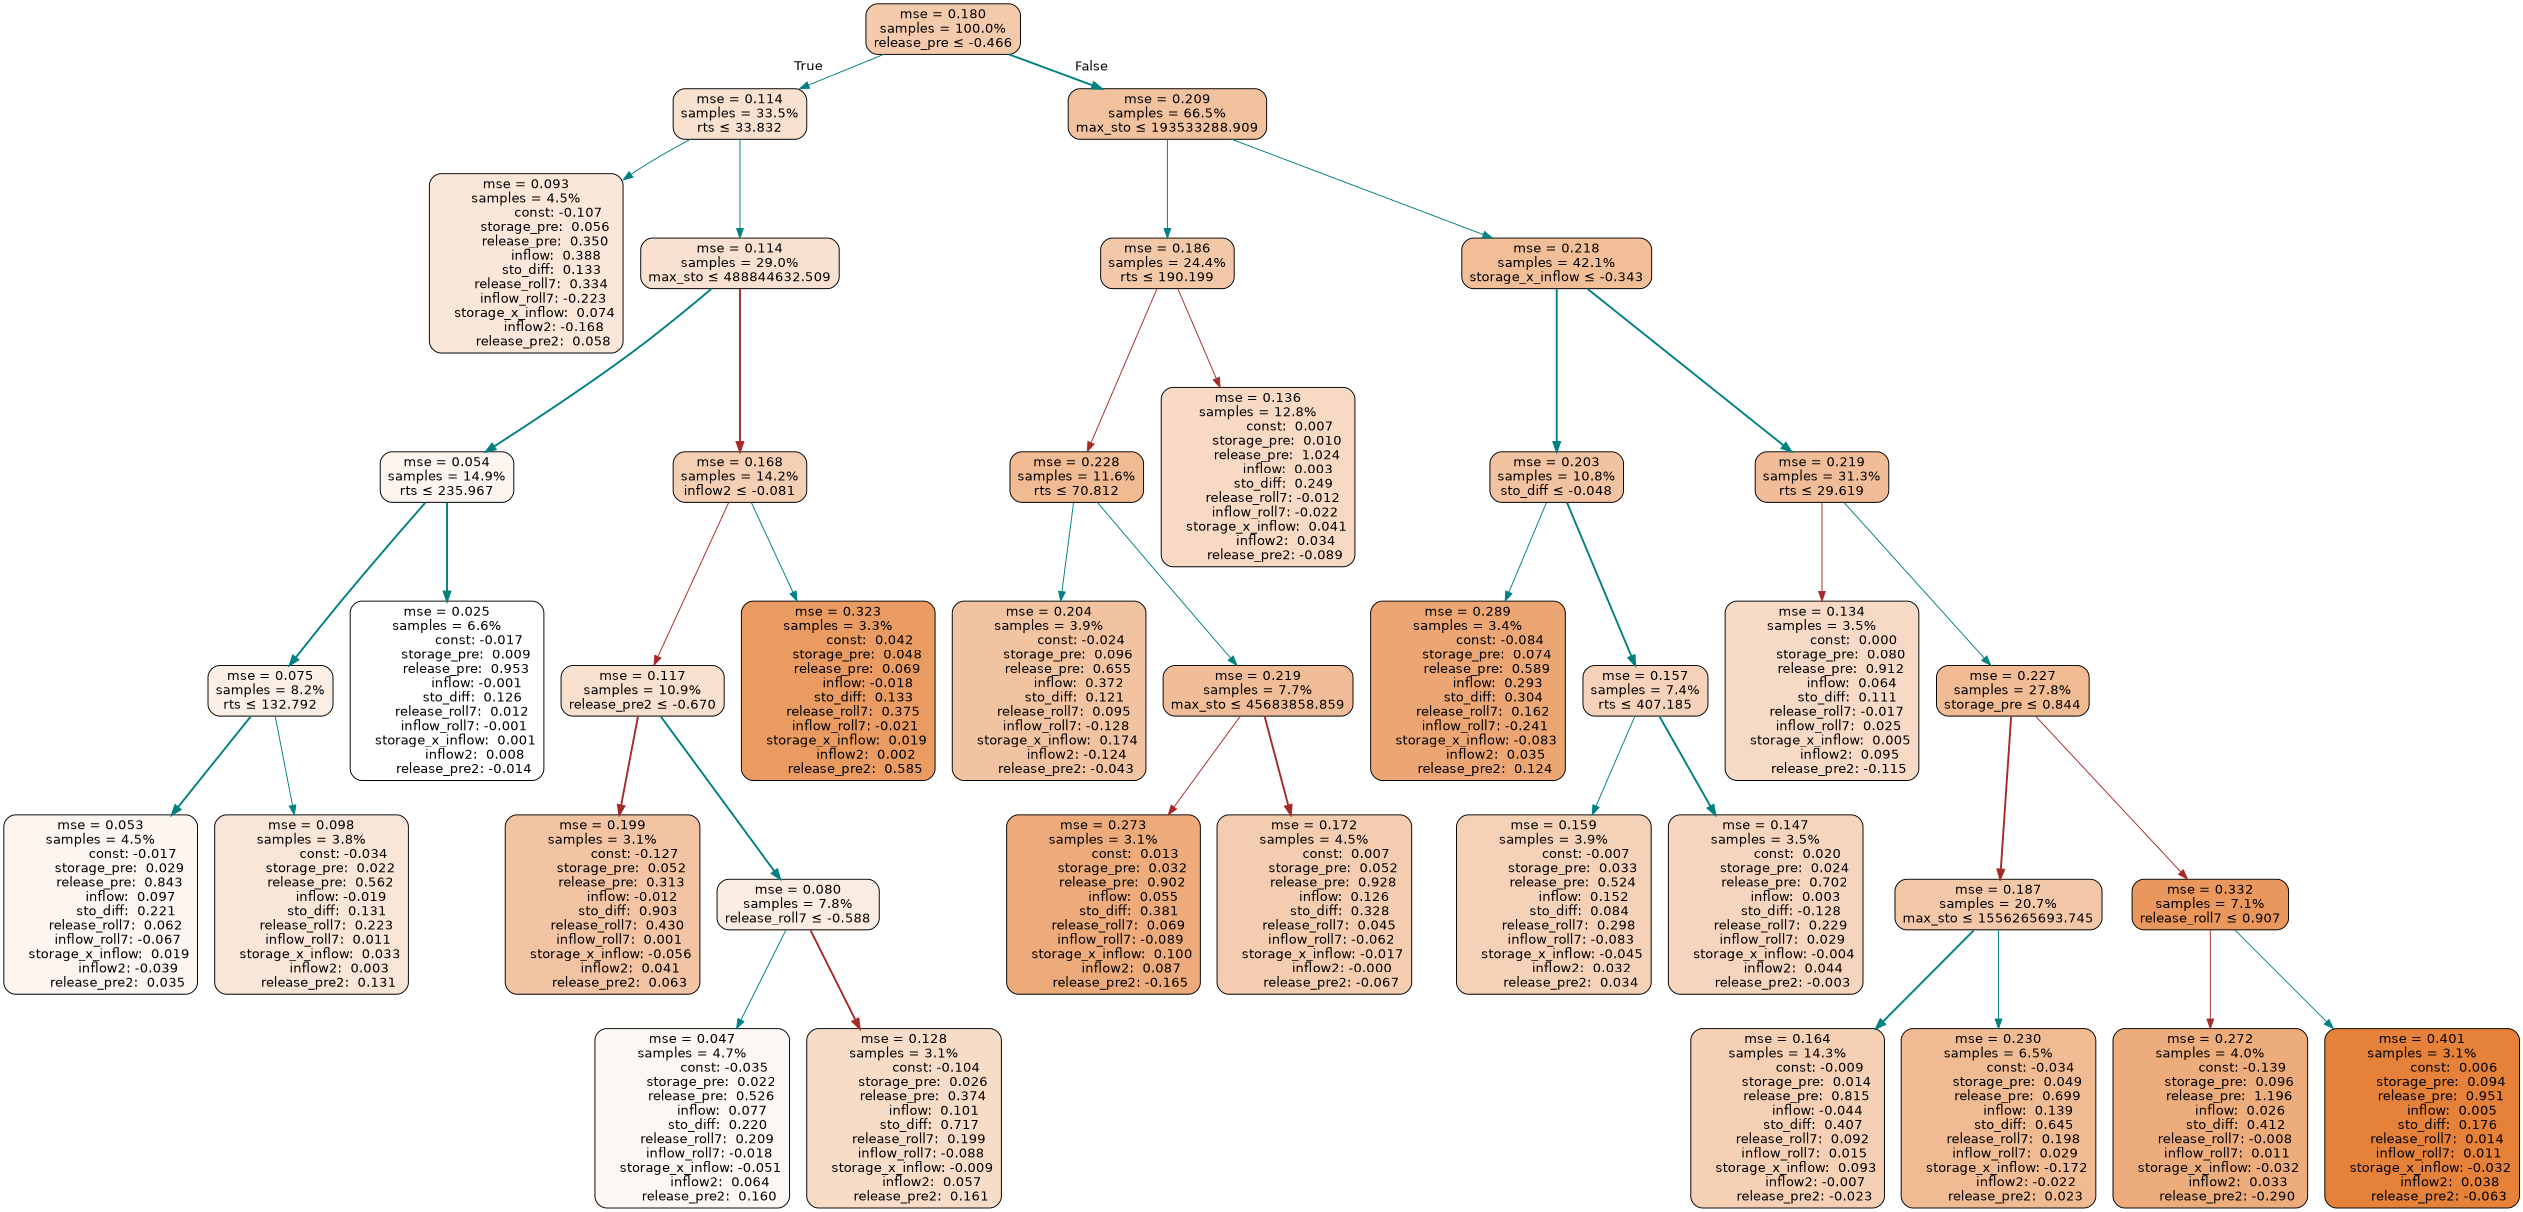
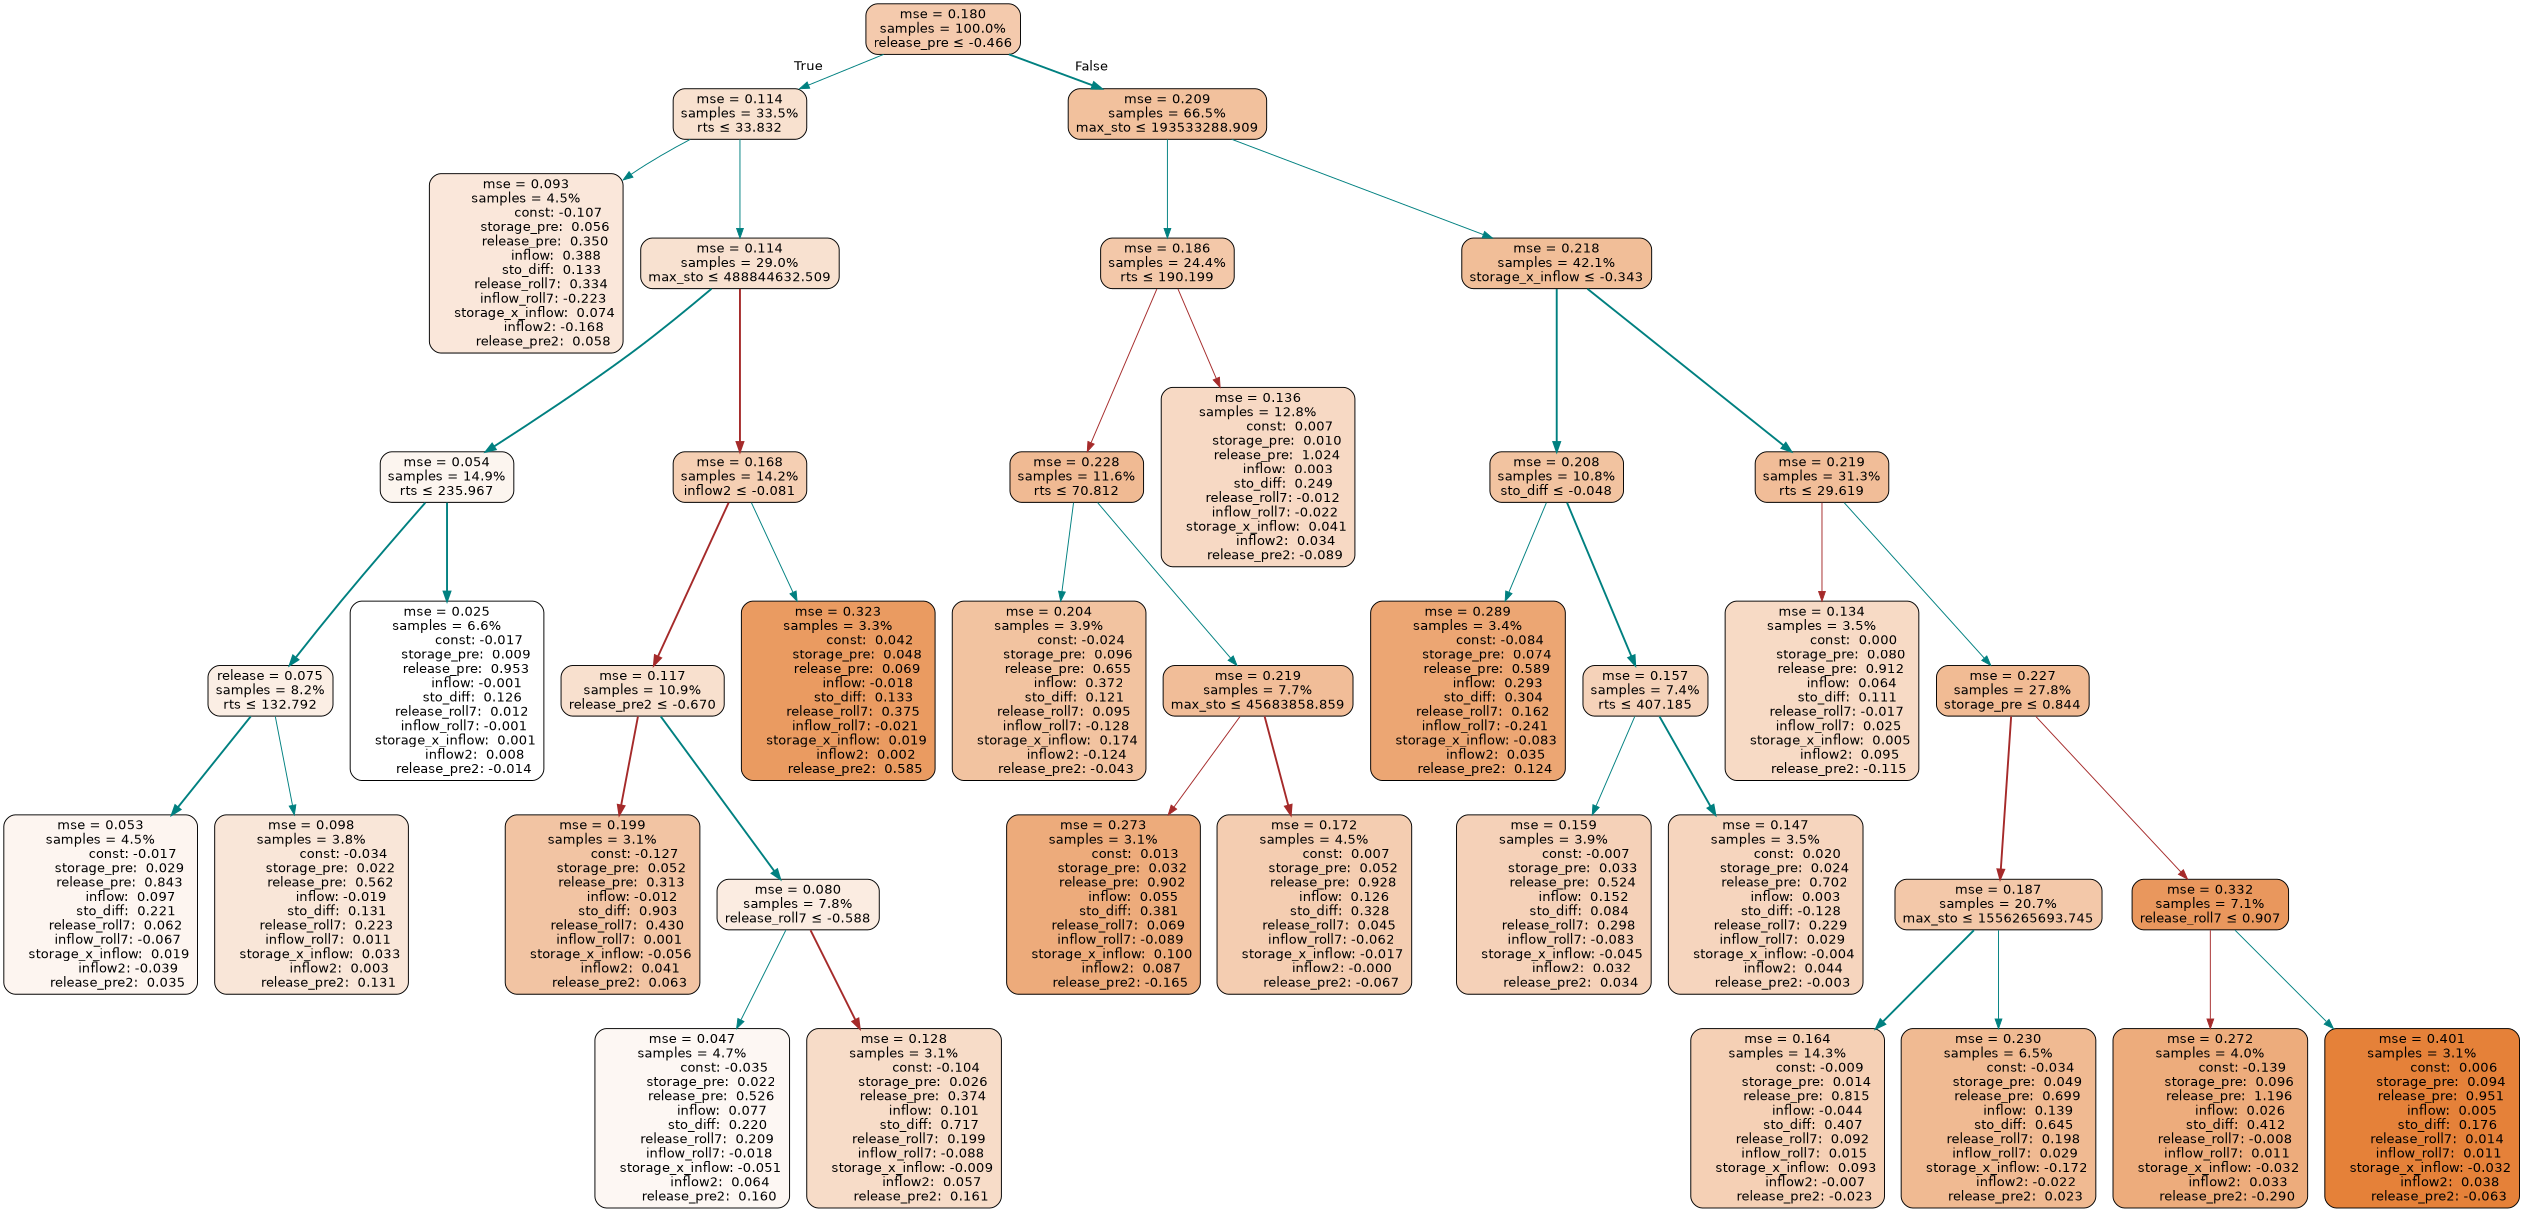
  digraph {
    node [color=black fillcolor="#f3c8a9" fontname=helvetica shape=rectangle style="filled, rounded"]
    edge [color=teal fontname=helvetica style=solid]
    n1 [fillcolor="#f4caad" label="mse = 0.180\nsamples = 100.0%\nrelease_pre &le; -0.466"]
    n2 [fillcolor="#f8e1cf" label="mse = 0.114\nsamples = 33.5%\nrts &le; 33.832"]
    n3 [fillcolor="#f2c19d" label="mse = 0.209\nsamples = 66.5%\nmax_sto &le; 193533288.909"]
    n4 [fillcolor="#fae7da" label="mse = 0.093\nsamples = 4.5%\n               const: -0.107\n         storage_pre:  0.056\n         release_pre:  0.350\n              inflow:  0.388\n            sto_diff:  0.133\n       release_roll7:  0.334\n        inflow_roll7: -0.223\n    storage_x_inflow:  0.074\n             inflow2: -0.168\n        release_pre2:  0.058"]
    n5 [fillcolor="#f8e1d0" label="mse = 0.114\nsamples = 29.0%\nmax_sto &le; 488844632.509"]
    n6 [label="mse = 0.186\nsamples = 24.4%\nrts &le; 190.199"]
    n7 [fillcolor="#f1be98" label="mse = 0.218\nsamples = 42.1%\nstorage_x_inflow &le; -0.343"]
    n8 [fillcolor="#fcf5ef" label="mse = 0.054\nsamples = 14.9%\nrts &le; 235.967"]
    n9 [fillcolor="#f5cfb3" label="mse = 0.168\nsamples = 14.2%\ninflow2 &le; -0.081"]
-   n10 [fillcolor="#fbeee4" label="mse = 0.075\nsamples = 8.2%\nrts &le; 132.792"]
+   n10 [fillcolor="#fbeee4" label="release = 0.075\nsamples = 8.2%\nrts &le; 132.792"]
    n11 [fillcolor="#ffffff" label="mse = 0.025\nsamples = 6.6%\n               const: -0.017\n         storage_pre:  0.009\n         release_pre:  0.953\n              inflow: -0.001\n            sto_diff:  0.126\n       release_roll7:  0.012\n        inflow_roll7: -0.001\n    storage_x_inflow:  0.001\n             inflow2:  0.008\n        release_pre2: -0.014"]
    n12 [fillcolor="#f8e0ce" label="mse = 0.117\nsamples = 10.9%\nrelease_pre2 &le; -0.670"]
    n13 [fillcolor="#ea9b61" label="mse = 0.323\nsamples = 3.3%\n               const:  0.042\n         storage_pre:  0.048\n         release_pre:  0.069\n              inflow: -0.018\n            sto_diff:  0.133\n       release_roll7:  0.375\n        inflow_roll7: -0.021\n    storage_x_inflow:  0.019\n             inflow2:  0.002\n        release_pre2:  0.585"]
    n14 [fillcolor="#fdf5f0" label="mse = 0.053\nsamples = 4.5%\n               const: -0.017\n         storage_pre:  0.029\n         release_pre:  0.843\n              inflow:  0.097\n            sto_diff:  0.221\n       release_roll7:  0.062\n        inflow_roll7: -0.067\n    storage_x_inflow:  0.019\n             inflow2: -0.039\n        release_pre2:  0.035"]
    n15 [fillcolor="#f9e6d8" label="mse = 0.098\nsamples = 3.8%\n               const: -0.034\n         storage_pre:  0.022\n         release_pre:  0.562\n              inflow: -0.019\n            sto_diff:  0.131\n       release_roll7:  0.223\n        inflow_roll7:  0.011\n    storage_x_inflow:  0.033\n             inflow2:  0.003\n        release_pre2:  0.131"]
    n16 [fillcolor="#f2c4a3" label="mse = 0.199\nsamples = 3.1%\n               const: -0.127\n         storage_pre:  0.052\n         release_pre:  0.313\n              inflow: -0.012\n            sto_diff:  0.903\n       release_roll7:  0.430\n        inflow_roll7:  0.001\n    storage_x_inflow: -0.056\n             inflow2:  0.041\n        release_pre2:  0.063"]
    n17 [fillcolor="#fbece1" label="mse = 0.080\nsamples = 7.8%\nrelease_roll7 &le; -0.588"]
    n18 [fillcolor="#fdf7f3" label="mse = 0.047\nsamples = 4.7%\n               const: -0.035\n         storage_pre:  0.022\n         release_pre:  0.526\n              inflow:  0.077\n            sto_diff:  0.220\n       release_roll7:  0.209\n        inflow_roll7: -0.018\n    storage_x_inflow: -0.051\n             inflow2:  0.064\n        release_pre2:  0.160"]
    n19 [fillcolor="#f7dcc8" label="mse = 0.128\nsamples = 3.1%\n               const: -0.104\n         storage_pre:  0.026\n         release_pre:  0.374\n              inflow:  0.101\n            sto_diff:  0.717\n       release_roll7:  0.199\n        inflow_roll7: -0.088\n    storage_x_inflow: -0.009\n             inflow2:  0.057\n        release_pre2:  0.161"]
    n20 [fillcolor="#f0ba93" label="mse = 0.228\nsamples = 11.6%\nrts &le; 70.812"]
    n21 [fillcolor="#f7d9c4" label="mse = 0.136\nsamples = 12.8%\n               const:  0.007\n         storage_pre:  0.010\n         release_pre:  1.024\n              inflow:  0.003\n            sto_diff:  0.249\n       release_roll7: -0.012\n        inflow_roll7: -0.022\n    storage_x_inflow:  0.041\n             inflow2:  0.034\n        release_pre2: -0.089"]
-   n22 [fillcolor="#f2c3a0" label="mse = 0.203\nsamples = 10.8%\nsto_diff &le; -0.048"]
+   n22 [fillcolor="#f2c3a0" label="mse = 0.208\nsamples = 10.8%\nsto_diff &le; -0.048"]
    n23 [fillcolor="#f1bd98" label="mse = 0.219\nsamples = 31.3%\nrts &le; 29.619"]
    n24 [fillcolor="#f2c3a0" label="mse = 0.204\nsamples = 3.9%\n               const: -0.024\n         storage_pre:  0.096\n         release_pre:  0.655\n              inflow:  0.372\n            sto_diff:  0.121\n       release_roll7:  0.095\n        inflow_roll7: -0.128\n    storage_x_inflow:  0.174\n             inflow2: -0.124\n        release_pre2: -0.043"]
    n25 [fillcolor="#f1bd98" label="mse = 0.219\nsamples = 7.7%\nmax_sto &le; 45683858.859"]
    n26 [fillcolor="#edab7b" label="mse = 0.273\nsamples = 3.1%\n               const:  0.013\n         storage_pre:  0.032\n         release_pre:  0.902\n              inflow:  0.055\n            sto_diff:  0.381\n       release_roll7:  0.069\n        inflow_roll7: -0.089\n    storage_x_inflow:  0.100\n             inflow2:  0.087\n        release_pre2: -0.165"]
    n27 [fillcolor="#f4cdb1" label="mse = 0.172\nsamples = 4.5%\n               const:  0.007\n         storage_pre:  0.052\n         release_pre:  0.928\n              inflow:  0.126\n            sto_diff:  0.328\n       release_roll7:  0.045\n        inflow_roll7: -0.062\n    storage_x_inflow: -0.017\n             inflow2: -0.000\n        release_pre2: -0.067"]
    n28 [fillcolor="#eca673" label="mse = 0.289\nsamples = 3.4%\n               const: -0.084\n         storage_pre:  0.074\n         release_pre:  0.589\n              inflow:  0.293\n            sto_diff:  0.304\n       release_roll7:  0.162\n        inflow_roll7: -0.241\n    storage_x_inflow: -0.083\n             inflow2:  0.035\n        release_pre2:  0.124"]
    n29 [fillcolor="#f5d2b9" label="mse = 0.157\nsamples = 7.4%\nrts &le; 407.185"]
    n30 [fillcolor="#f7dac5" label="mse = 0.134\nsamples = 3.5%\n               const:  0.000\n         storage_pre:  0.080\n         release_pre:  0.912\n              inflow:  0.064\n            sto_diff:  0.111\n       release_roll7: -0.017\n        inflow_roll7:  0.025\n    storage_x_inflow:  0.005\n             inflow2:  0.095\n        release_pre2: -0.115"]
    n31 [fillcolor="#f1bb94" label="mse = 0.227\nsamples = 27.8%\nstorage_pre &le; 0.844"]
    n32 [fillcolor="#f5d1b8" label="mse = 0.159\nsamples = 3.9%\n               const: -0.007\n         storage_pre:  0.033\n         release_pre:  0.524\n              inflow:  0.152\n            sto_diff:  0.084\n       release_roll7:  0.298\n        inflow_roll7: -0.083\n    storage_x_inflow: -0.045\n             inflow2:  0.032\n        release_pre2:  0.034"]
    n33 [fillcolor="#f6d5be" label="mse = 0.147\nsamples = 3.5%\n               const:  0.020\n         storage_pre:  0.024\n         release_pre:  0.702\n              inflow:  0.003\n            sto_diff: -0.128\n       release_roll7:  0.229\n        inflow_roll7:  0.029\n    storage_x_inflow: -0.004\n             inflow2:  0.044\n        release_pre2: -0.003"]
    n34 [label="mse = 0.187\nsamples = 20.7%\nmax_sto &le; 1556265693.745"]
    n35 [fillcolor="#e9975d" label="mse = 0.332\nsamples = 7.1%\nrelease_roll7 &le; 0.907"]
    n36 [fillcolor="#f5d0b5" label="mse = 0.164\nsamples = 14.3%\n               const: -0.009\n         storage_pre:  0.014\n         release_pre:  0.815\n              inflow: -0.044\n            sto_diff:  0.407\n       release_roll7:  0.092\n        inflow_roll7:  0.015\n    storage_x_inflow:  0.093\n             inflow2: -0.007\n        release_pre2: -0.023"]
    n37 [fillcolor="#f0ba92" label="mse = 0.230\nsamples = 6.5%\n               const: -0.034\n         storage_pre:  0.049\n         release_pre:  0.699\n              inflow:  0.139\n            sto_diff:  0.645\n       release_roll7:  0.198\n        inflow_roll7:  0.029\n    storage_x_inflow: -0.172\n             inflow2: -0.022\n        release_pre2:  0.023"]
    n38 [fillcolor="#edac7c" label="mse = 0.272\nsamples = 4.0%\n               const: -0.139\n         storage_pre:  0.096\n         release_pre:  1.196\n              inflow:  0.026\n            sto_diff:  0.412\n       release_roll7: -0.008\n        inflow_roll7:  0.011\n    storage_x_inflow: -0.032\n             inflow2:  0.033\n        release_pre2: -0.290"]
    n39 [fillcolor="#e58139" label="mse = 0.401\nsamples = 3.1%\n               const:  0.006\n         storage_pre:  0.094\n         release_pre:  0.951\n              inflow:  0.005\n            sto_diff:  0.176\n       release_roll7:  0.014\n        inflow_roll7:  0.011\n    storage_x_inflow: -0.032\n             inflow2:  0.038\n        release_pre2: -0.063"]
    n1 -> n2 [headlabel=True labelangle=45 labeldistance=2.5]
    n1 -> n3 [headlabel=False labelangle=-45 labeldistance=2.5 style=bold]
    n2 -> n4
    n2 -> n5
    n3 -> n6
    n3 -> n7
    n5 -> n8 [style=bold]
    n5 -> n9 [color=brown style=bold]
    n6 -> n20 [color=brown]
    n6 -> n21 [color=brown]
    n7 -> n22 [style=bold]
    n7 -> n23 [style=bold]
    n8 -> n10 [style=bold]
    n8 -> n11 [style=bold]
-   n9 -> n12 [color=brown]
+   n9 -> n12 [color=brown style=bold]
    n9 -> n13
    n10 -> n14 [style=bold]
    n10 -> n15
    n12 -> n16 [color=brown style=bold]
    n12 -> n17 [style=bold]
    n17 -> n18
    n17 -> n19 [color=brown style=bold]
    n20 -> n24
    n20 -> n25
    n22 -> n28
    n22 -> n29 [style=bold]
    n23 -> n30 [color=brown]
    n23 -> n31
    n25 -> n26 [color=brown]
    n25 -> n27 [color=brown style=bold]
    n29 -> n32
    n29 -> n33 [style=bold]
    n31 -> n34 [color=brown style=bold]
    n31 -> n35 [color=brown]
    n34 -> n36 [style=bold]
    n34 -> n37
    n35 -> n38 [color=brown]
    n35 -> n39
  }
